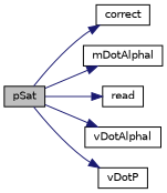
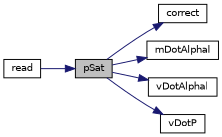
  digraph {
    rankdir=LR
    node [color=black fontname=Helvetica fontsize=10 shape=record]
    edge [color=midnightblue fontname=Helvetica fontsize=10 labelfontname=Helvetica labelfontsize=10 style=solid]
    n1 [fillcolor=grey75 fontcolor=black height=0.2 label=pSat style=filled width=0.4]
    n2 [height=0.2 label=correct width=0.4]
    n3 [height=0.2 label=mDotAlphal width=0.4]
    n4 [height=0.2 label=read width=0.4]
    n5 [height=0.2 label=vDotAlphal width=0.4]
    n6 [height=0.2 label=vDotP width=0.4]
    n1 -> n2
    n1 -> n3
-   n1 -> n4
+   n4 -> n1
    n1 -> n5
    n1 -> n6
  }
